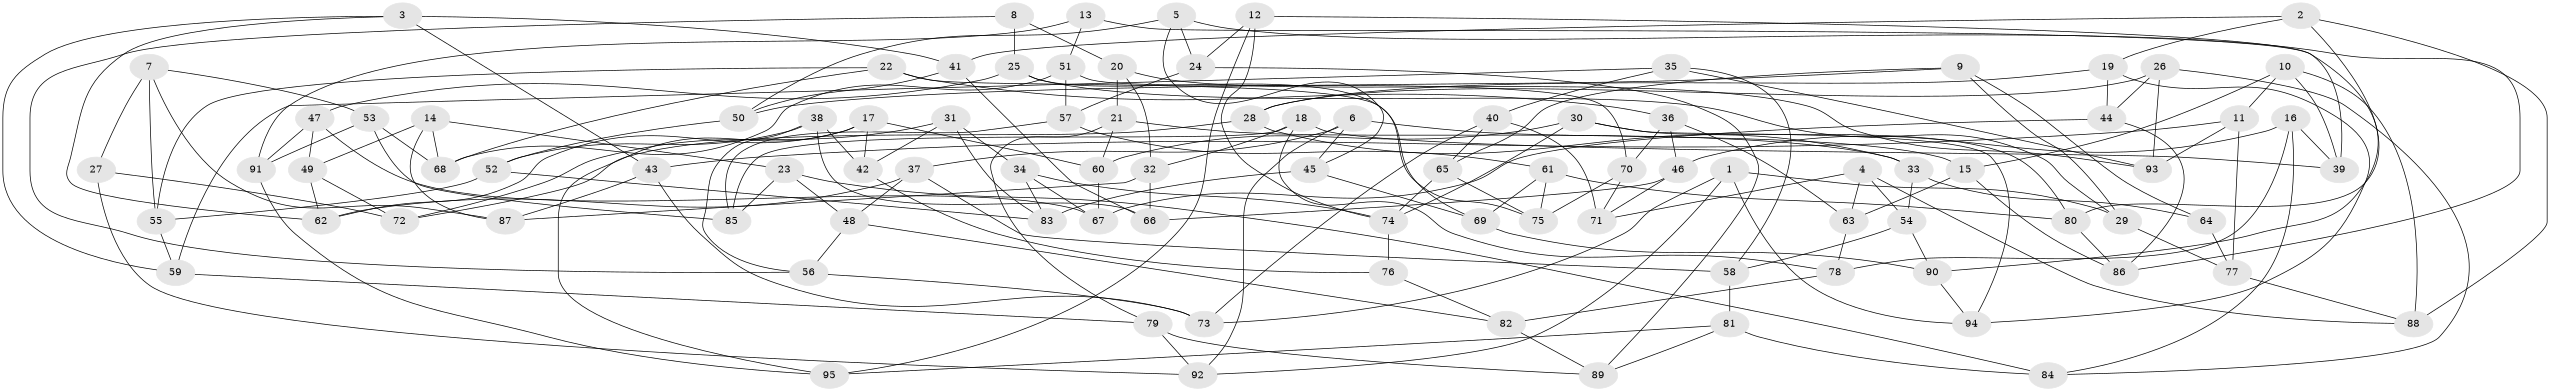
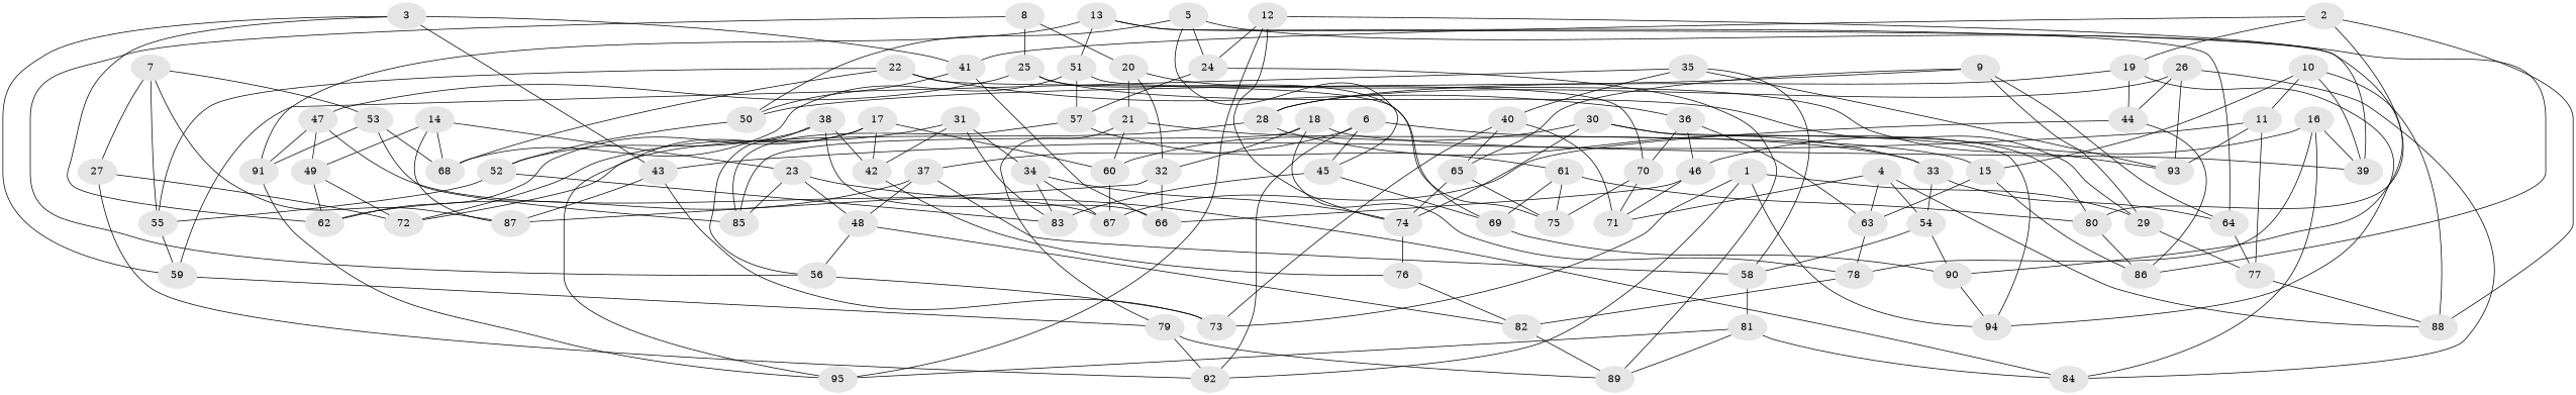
  graph {
    node [color=gray90 style=filled]
    1
    29
    73
    92
    94
    77
    2
    19
    41
    80
    88
    28
    44
    50
    66
    86
    3
    43
    59
    62
    87
    79
    4
    54
    63
    71
    90
    58
    78
    5
    24
    45
    57
    89
    69
    83
    52
    6
    15
    37
    48
    7
    27
    53
    55
    72
    91
    68
    85
    8
    20
    25
    56
    93
    32
    21
    47
    9
    64
    65
    75
    74
    10
    11
    39
    12
    95
    76
    82
    13
    51
    70
    14
    23
    49
    84
    16
    46
    17
    42
    60
    67
    18
    33
    22
    36
    61
    26
    30
    31
    34
    35
    40
    81
    38
    1 -- 29
    1 -- 73
    1 -- 92
    1 -- 94
    29 -- 77
    77 -- 88
    2 -- 19
    2 -- 41
    2 -- 80
    2 -- 88
    19 -- 94
    19 -- 28
    19 -- 44
    41 -- 50
    41 -- 66
    80 -- 86
    28 -- 72
    28 -- 33
    44 -- 86
    44 -- 67
    50 -- 52
    3 -- 41
    3 -- 43
    3 -- 59
    3 -- 62
    43 -- 73
    43 -- 87
    59 -- 79
    79 -- 92
    79 -- 89
    4 -- 88
    4 -- 54
    4 -- 63
    4 -- 71
    54 -- 90
    54 -- 58
    63 -- 78
    90 -- 94
    58 -- 81
    78 -- 82
    5 -- 50
    5 -- 86
    5 -- 24
    5 -- 45
    24 -- 57
    24 -- 89
    45 -- 69
    45 -- 83
    57 -- 85
    57 -- 61
    69 -- 90
    52 -- 83
    52 -- 55
    6 -- 92
    6 -- 45
    6 -- 15
    6 -- 37
    15 -- 86
    15 -- 63
    37 -- 62
    37 -- 58
    37 -- 48
    48 -- 56
    48 -- 82
    7 -- 87
    7 -- 27
    7 -- 53
    7 -- 55
    27 -- 92
    27 -- 72
    53 -- 91
    53 -- 68
    53 -- 85
    55 -- 59
    91 -- 95
    8 -- 20
    8 -- 25
    8 -- 56
    20 -- 93
    20 -- 32
    20 -- 21
    25 -- 29
    25 -- 69
    25 -- 47
    56 -- 73
    32 -- 66
    32 -- 87
    21 -- 79
    21 -- 60
    21 -- 33
    47 -- 91
    47 -- 49
    47 -- 67
    9 -- 29
    9 -- 50
    9 -- 64
    9 -- 65
    64 -- 77
    65 -- 75
    65 -- 74
    74 -- 76
    10 -- 88
    10 -- 15
    10 -- 11
    10 -- 39
    11 -- 77
    11 -- 43
    11 -- 93
    12 -- 24
    12 -- 74
    12 -- 39
    12 -- 95
    76 -- 82
    82 -- 89
    13 -- 90
    13 -- 91
+   13 -- 64
    13 -- 51
    51 -- 57
    51 -- 68
    51 -- 70
    70 -- 71
    70 -- 75
    14 -- 87
    14 -- 68
    14 -- 23
    14 -- 49
    23 -- 48
    23 -- 85
    23 -- 84
    49 -- 62
    49 -- 72
    16 -- 78
    16 -- 39
    16 -- 84
    16 -- 46
    46 -- 66
    46 -- 71
    17 -- 62
    17 -- 95
    17 -- 42
    17 -- 60
    42 -- 76
    60 -- 67
    18 -- 78
    18 -- 85
    18 -- 32
    18 -- 39
    33 -- 54
    33 -- 64
    22 -- 55
    22 -- 68
    22 -- 75
    22 -- 36
    36 -- 63
    36 -- 70
    36 -- 46
    61 -- 80
    61 -- 69
    61 -- 75
    26 -- 28
    26 -- 44
    26 -- 93
    26 -- 84
    30 -- 94
    30 -- 80
    30 -- 74
    30 -- 60
    31 -- 83
    31 -- 72
    31 -- 42
    31 -- 34
    34 -- 83
    34 -- 74
    34 -- 67
    35 -- 59
    35 -- 58
    35 -- 93
    35 -- 40
    40 -- 73
    40 -- 71
    40 -- 65
    81 -- 89
    81 -- 95
    81 -- 84
    38 -- 66
    38 -- 52
    38 -- 56
    38 -- 42
  }
